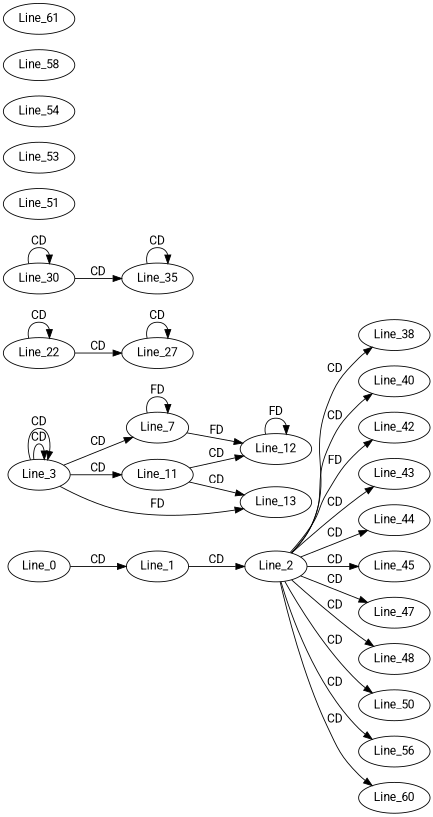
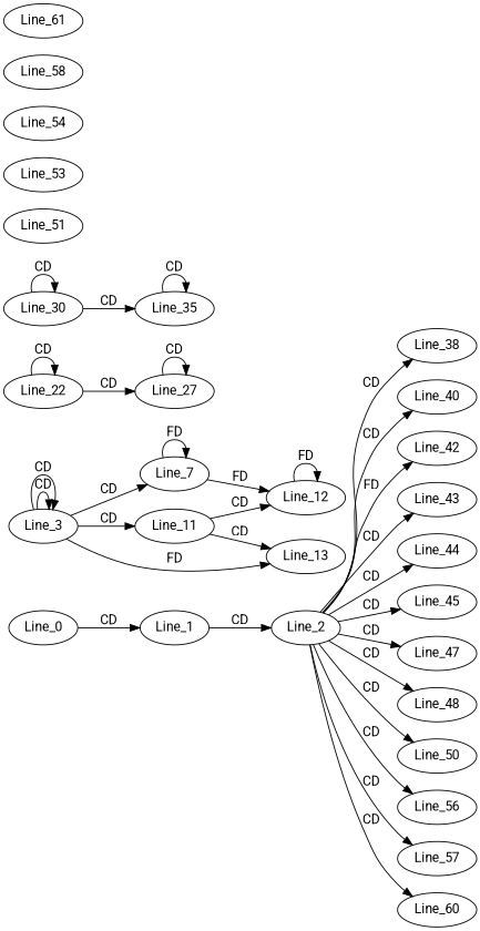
  digraph {
    fontname=Roboto
    rankdir=LR
    node [fontname=Roboto]
    edge [fontname=Roboto]
    Line_0
    Line_1
    Line_2
    Line_38
    Line_40
    Line_42
    Line_43
    Line_44
    Line_45
    Line_47
    Line_48
    Line_50
    Line_56
+   Line_57
    Line_60
    Line_3
    Line_7
    Line_11
    Line_13
    Line_12
    Line_22
    Line_27
    Line_30
    Line_35
    Line_51
    Line_53
    Line_54
    Line_58
    Line_61
    Line_0 -> Line_1 [label=CD]
    Line_1 -> Line_2 [label=CD]
    Line_2 -> Line_38 [label=CD]
    Line_2 -> Line_40 [label=CD]
    Line_2 -> Line_42 [label=FD]
    Line_2 -> Line_43 [label=CD]
    Line_2 -> Line_44 [label=CD]
    Line_2 -> Line_45 [label=CD]
    Line_2 -> Line_47 [label=CD]
    Line_2 -> Line_48 [label=CD]
    Line_2 -> Line_50 [label=CD]
    Line_2 -> Line_56 [label=CD]
+   Line_2 -> Line_57 [label=CD]
    Line_2 -> Line_60 [label=CD]
    Line_3 -> Line_3 [label=CD]
    Line_3 -> Line_3 [label=CD]
    Line_3 -> Line_7 [label=CD]
    Line_3 -> Line_11 [label=CD]
    Line_3 -> Line_13 [label=FD]
    Line_7 -> Line_7 [label=FD]
    Line_7 -> Line_12 [label=FD]
    Line_11 -> Line_13 [label=CD]
    Line_11 -> Line_12 [label=CD]
    Line_12 -> Line_12 [label=FD]
    Line_22 -> Line_22 [label=CD]
    Line_22 -> Line_27 [label=CD]
    Line_27 -> Line_27 [label=CD]
    Line_30 -> Line_30 [label=CD]
    Line_30 -> Line_35 [label=CD]
    Line_35 -> Line_35 [label=CD]
  }
